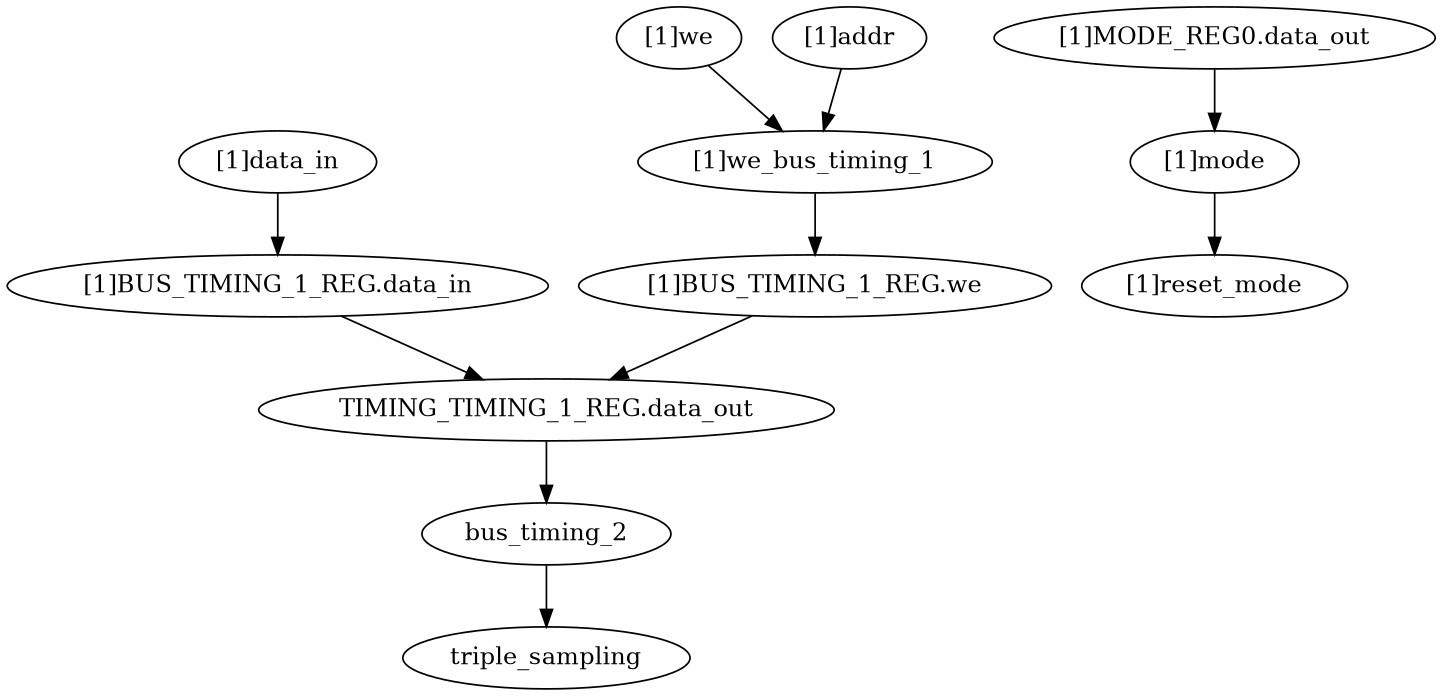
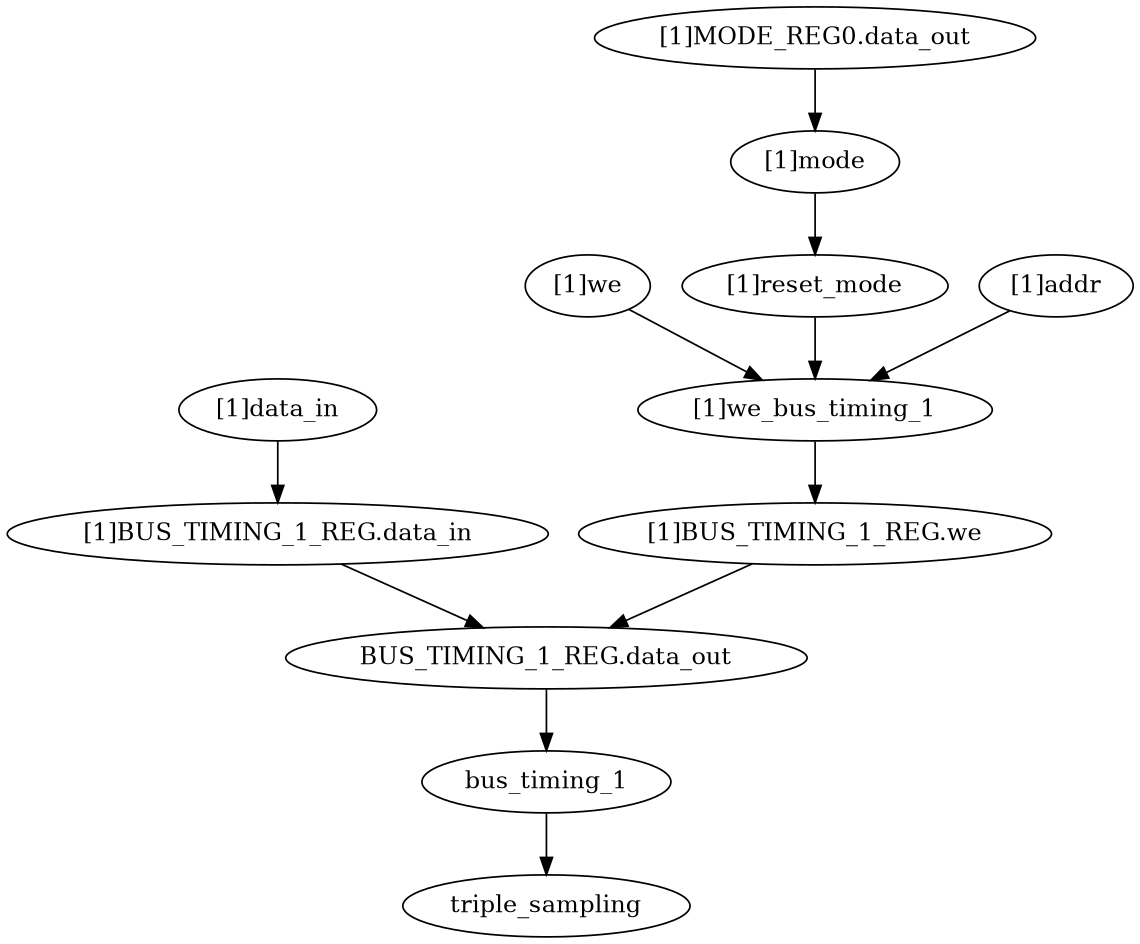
  strict digraph {
    node [complexity=8 importance=0.0178600391632 rank=0.0022325048954]
    "[1]we_bus_timing_1" [complexity=3 importance=0.0159176021103 rank=0.00530586737009]
    "[1]we"
    "[1]BUS_TIMING_1_REG.we" [complexity=3 importance=0.0138757457243 rank=0.00462524857478]
-   "BUS_TIMING_1_REG.data_out" [complexity=2 importance=0.0109126317206 rank=0.00545631586028 label="TIMING_TIMING_1_REG.data_out"]
+   "BUS_TIMING_1_REG.data_out" [complexity=2 importance=0.0109126317206 rank=0.00545631586028]
    "[1]reset_mode" [importance=0.0187262481291 rank=0.00234078101614]
-   bus_timing_1 [complexity=2 importance=0.00650407267165 rank=0.00325203633582 label=bus_timing_2]
+   bus_timing_1 [complexity=2 importance=0.00650407267165 rank=0.00325203633582]
    triple_sampling [complexity=0 importance=0.00235729981405 rank=0.0]
    "[1]addr"
    "[1]mode" [complexity=10 importance=0.0239196344387 rank=0.00239196344387]
    "[1]BUS_TIMING_1_REG.data_in" [complexity=4 importance=0.0128828116463 rank=0.00322070291157]
    "[1]MODE_REG0.data_out" [complexity=10 importance=0.0304217272611 rank=0.00304217272611]
    "[1]data_in" [complexity=4 importance=0.0148252486992 rank=0.00370631217481]
    "[1]we_bus_timing_1" -> "[1]BUS_TIMING_1_REG.we"
    "[1]we" -> "[1]we_bus_timing_1"
    "[1]BUS_TIMING_1_REG.we" -> "BUS_TIMING_1_REG.data_out"
    "BUS_TIMING_1_REG.data_out" -> bus_timing_1
+   "[1]reset_mode" -> "[1]we_bus_timing_1"
    bus_timing_1 -> triple_sampling
    "[1]addr" -> "[1]we_bus_timing_1"
    "[1]mode" -> "[1]reset_mode"
    "[1]BUS_TIMING_1_REG.data_in" -> "BUS_TIMING_1_REG.data_out"
    "[1]MODE_REG0.data_out" -> "[1]mode"
    "[1]data_in" -> "[1]BUS_TIMING_1_REG.data_in"
  }
